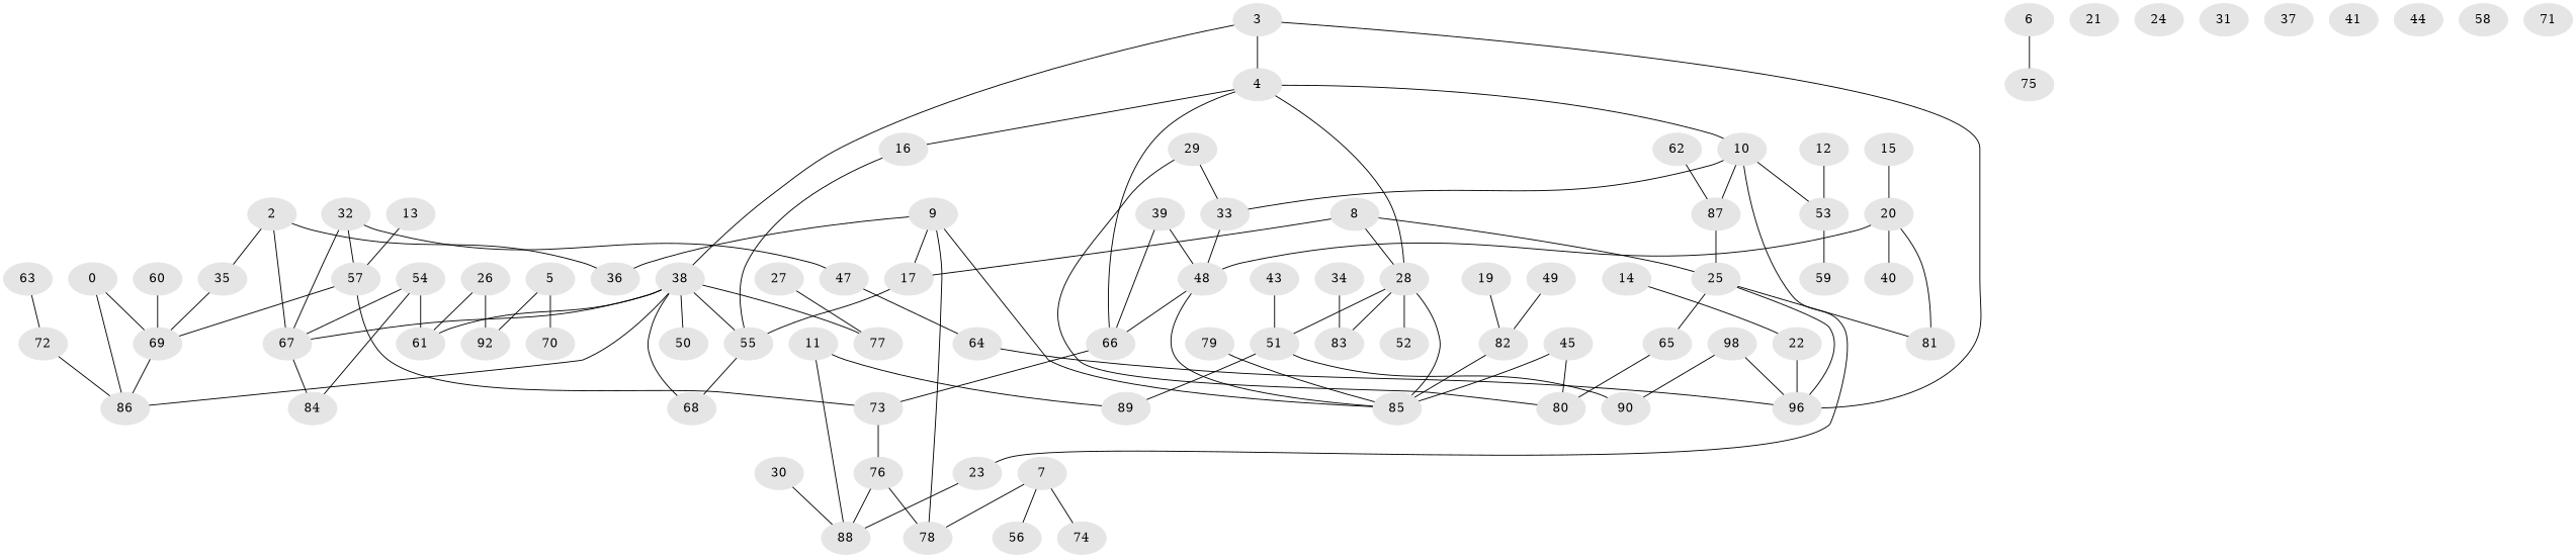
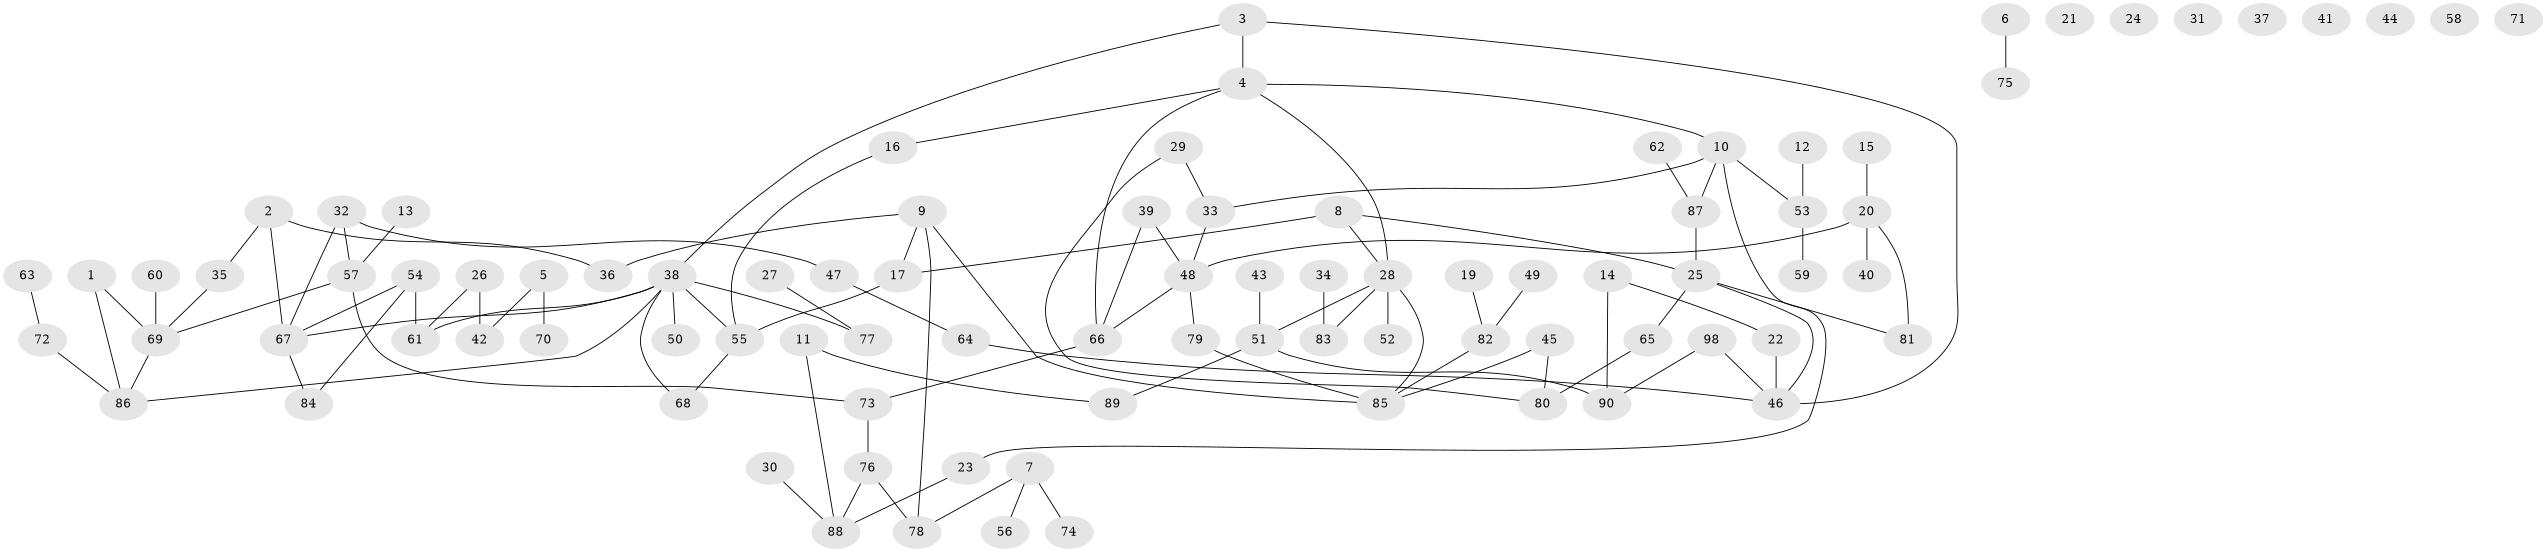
  graph {
    node [color=gray90 style=filled]
-   1 [label=0]
+   1
    69
    86
    2
    35
    36
    67
    84
    3
    4
    38
-   46 [label=96]
+   46
    10
    16
    28
    66
    55
    61
    77
    50
    68
    23
    33
    53
    87
    85
    51
    52
    83
    73
    5
-   42 [label=92]
+   42
    70
    6
    75
    7
    56
    74
    78
    8
    17
    25
    81
    65
    9
    88
    48
    59
    11
    89
    12
    13
    57
    14
    22
    90
    15
    20
    40
    n60 [label=98]
    19
    82
    21
    24
    80
    26
    27
    29
    30
    31
    32
    47
    64
    34
    37
    39
    41
    43
    44
    45
    49
    54
    76
    58
    60
    62
    63
    72
    71
    79
    1 -- 69
    1 -- 86
    69 -- 86
    2 -- 35
    2 -- 36
    2 -- 67
    35 -- 69
    67 -- 84
    3 -- 4
    3 -- 38
    3 -- 46
    4 -- 10
    4 -- 16
    4 -- 28
    4 -- 66
    38 -- 86
    38 -- 67
    38 -- 55
    38 -- 61
    38 -- 77
    38 -- 50
    38 -- 68
    10 -- 23
    10 -- 33
    10 -- 53
    10 -- 87
    16 -- 55
    28 -- 85
    28 -- 51
    28 -- 52
    28 -- 83
    66 -- 73
    55 -- 68
    23 -- 88
    33 -- 48
    53 -- 59
    87 -- 25
    51 -- 89
    51 -- 90
    73 -- 76
    5 -- 42
    5 -- 70
    6 -- 75
    7 -- 56
    7 -- 74
    7 -- 78
    8 -- 28
    8 -- 17
    8 -- 25
    17 -- 55
    25 -- 46
    25 -- 81
    25 -- 65
    65 -- 80
    9 -- 36
    9 -- 85
    9 -- 78
    9 -- 17
    48 -- 66
-   48 -- 85
+   48 -- 79
    11 -- 88
    11 -- 89
    12 -- 53
    13 -- 57
    57 -- 69
    57 -- 73
    14 -- 22
+   14 -- 90
    22 -- 46
    15 -- 20
    20 -- 81
    20 -- 48
    20 -- 40
    n60 -- 46
    n60 -- 90
    19 -- 82
    82 -- 85
    26 -- 61
    26 -- 42
    27 -- 77
    29 -- 33
    29 -- 80
    30 -- 88
    32 -- 67
    32 -- 57
    32 -- 47
    47 -- 64
    64 -- 46
    34 -- 83
    39 -- 66
    39 -- 48
    43 -- 51
    45 -- 85
    45 -- 80
    49 -- 82
    54 -- 67
    54 -- 84
    54 -- 61
    76 -- 78
    76 -- 88
    60 -- 69
    62 -- 87
    63 -- 72
    72 -- 86
    79 -- 85
  }
